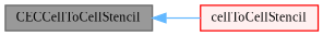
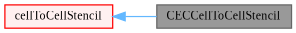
  digraph {
    rankdir=LR
    fontname="Liberation Serif"
    node [fontname="Liberation Serif" fontsize=10 shape=box style=filled]
    n1 [color=gray40 fillcolor=grey60 fontcolor=black height=0.2 label=CECCellToCellStencil width=0.4]
    n2 [color=red fillcolor="#FFF0F0" height=0.2 label=cellToCellStencil width=0.4]
-   n1 -> n2 [color=steelblue1 dir=back fontname="Liberation Serif" fontsize=10 labelfontname=Helvetica labelfontsize=10 style=solid]
+   n2 -> n1 [color=steelblue1 dir=back fontname="Liberation Serif" fontsize=10 labelfontname=Helvetica labelfontsize=10 style=solid]
  }
